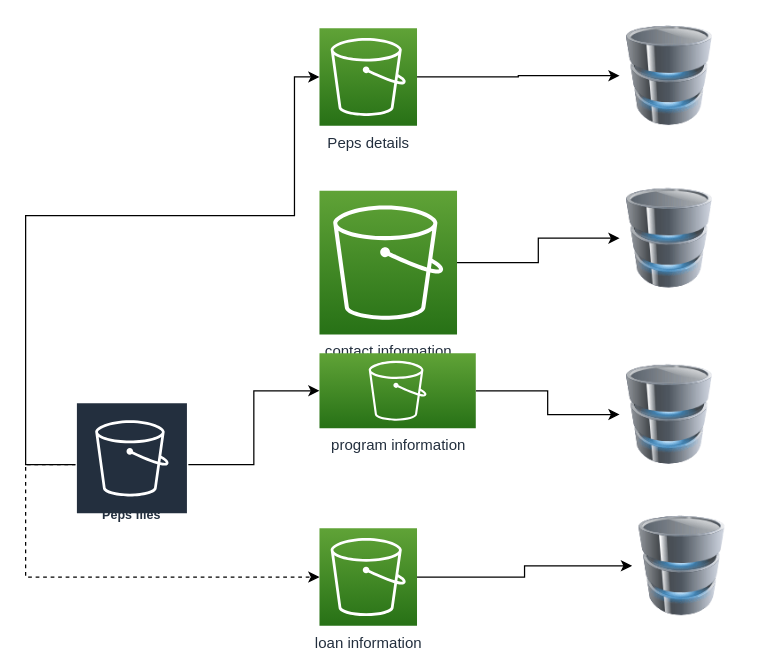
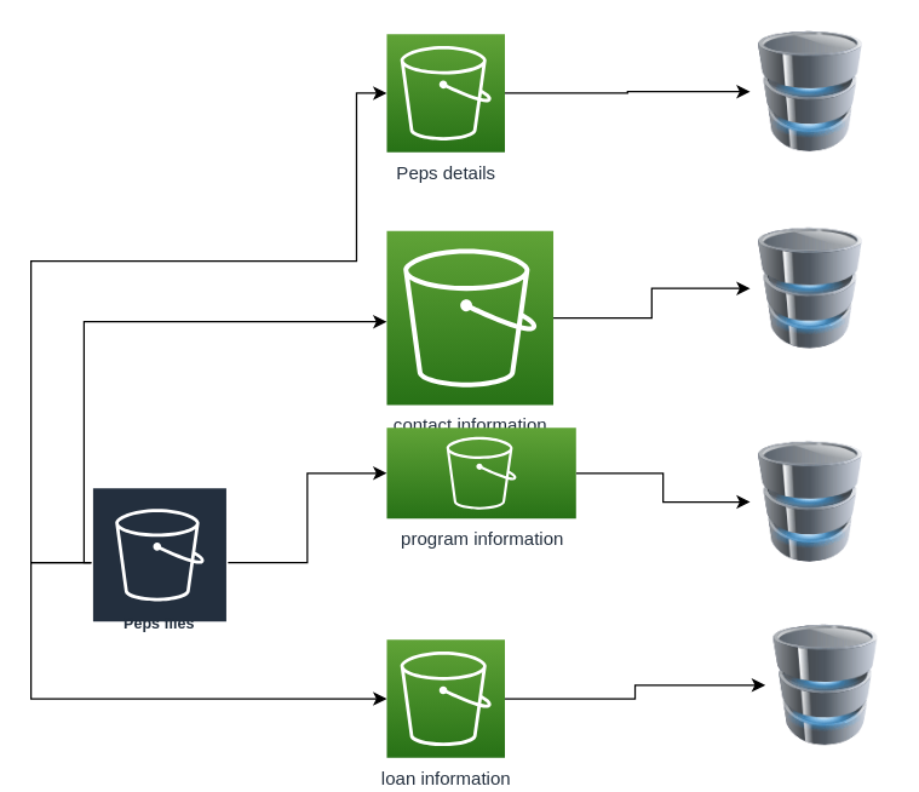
  <mxCell id="0" />
  <mxCell id="1" parent="0" />
  <mxCell id="2" style="edgeStyle=orthogonalEdgeStyle;rounded=0;orthogonalLoop=1;jettySize=auto;html=1;" edge="1" parent="1" source="6" target="8"><mxGeometry relative="1" as="geometry"><mxPoint x="235" y="62" as="targetPoint" /><Array as="points"><mxPoint x="20" y="172" /><mxPoint x="235" y="172" /><mxPoint x="235" y="61" /></Array></mxGeometry></mxCell>
+ <mxCell id="3" style="edgeStyle=orthogonalEdgeStyle;rounded=0;orthogonalLoop=1;jettySize=auto;html=1;" edge="1" parent="1" source="6" target="10"><mxGeometry relative="1" as="geometry"><mxPoint x="215" y="232" as="targetPoint" /><Array as="points"><mxPoint x="55" y="212" /></Array></mxGeometry></mxCell>
  <mxCell id="4" style="edgeStyle=orthogonalEdgeStyle;rounded=0;orthogonalLoop=1;jettySize=auto;html=1;entryX=0;entryY=0.5;entryDx=0;entryDy=0;entryPerimeter=0;" edge="1" parent="1" source="6" target="12"><mxGeometry relative="1" as="geometry" /></mxCell>
- <mxCell id="5" style="edgeStyle=orthogonalEdgeStyle;rounded=0;orthogonalLoop=1;jettySize=auto;html=1;dashed=1;" edge="1" parent="1" source="6" target="14"><mxGeometry relative="1" as="geometry"><mxPoint x="245" y="502" as="targetPoint" /><Array as="points"><mxPoint x="20" y="461" /></Array></mxGeometry></mxCell>
+ <mxCell id="5" style="edgeStyle=orthogonalEdgeStyle;rounded=0;orthogonalLoop=1;jettySize=auto;html=1;" edge="1" parent="1" source="6" target="14"><mxGeometry relative="1" as="geometry"><mxPoint x="245" y="502" as="targetPoint" /><Array as="points"><mxPoint x="20" y="461" /></Array></mxGeometry></mxCell>
  <mxCell id="6" value="Peps files" style="sketch=0;outlineConnect=0;fontColor=#232F3E;gradientColor=none;strokeColor=#ffffff;fillColor=#232F3E;dashed=0;verticalLabelPosition=middle;verticalAlign=bottom;align=center;html=1;whiteSpace=wrap;fontSize=10;fontStyle=1;spacing=3;shape=mxgraph.aws4.productIcon;prIcon=mxgraph.aws4.s3;" vertex="1" parent="1"><mxGeometry x="60" y="321" width="90" height="100" as="geometry" /></mxCell>
  <mxCell id="7" style="edgeStyle=orthogonalEdgeStyle;rounded=0;orthogonalLoop=1;jettySize=auto;html=1;" edge="1" parent="1" source="8" target="15"><mxGeometry relative="1" as="geometry" /></mxCell>
  <mxCell id="8" value="Peps details" style="sketch=0;points=[[0,0,0],[0.25,0,0],[0.5,0,0],[0.75,0,0],[1,0,0],[0,1,0],[0.25,1,0],[0.5,1,0],[0.75,1,0],[1,1,0],[0,0.25,0],[0,0.5,0],[0,0.75,0],[1,0.25,0],[1,0.5,0],[1,0.75,0]];outlineConnect=0;fontColor=#232F3E;gradientColor=#60A337;gradientDirection=north;fillColor=#277116;strokeColor=#ffffff;dashed=0;verticalLabelPosition=bottom;verticalAlign=top;align=center;html=1;fontSize=12;fontStyle=0;aspect=fixed;shape=mxgraph.aws4.resourceIcon;resIcon=mxgraph.aws4.s3;" vertex="1" parent="1"><mxGeometry x="255" y="22" width="78" height="78" as="geometry" /></mxCell>
  <mxCell id="9" style="edgeStyle=orthogonalEdgeStyle;rounded=0;orthogonalLoop=1;jettySize=auto;html=1;entryX=0;entryY=0.5;entryDx=0;entryDy=0;" edge="1" parent="1" source="10" target="16"><mxGeometry relative="1" as="geometry" /></mxCell>
  <mxCell id="10" value="contact information" style="sketch=0;points=[[0,0,0],[0.25,0,0],[0.5,0,0],[0.75,0,0],[1,0,0],[0,1,0],[0.25,1,0],[0.5,1,0],[0.75,1,0],[1,1,0],[0,0.25,0],[0,0.5,0],[0,0.75,0],[1,0.25,0],[1,0.5,0],[1,0.75,0]];outlineConnect=0;fontColor=#232F3E;gradientColor=#60A337;gradientDirection=north;fillColor=#277116;strokeColor=#ffffff;dashed=0;verticalLabelPosition=bottom;verticalAlign=top;align=center;html=1;fontSize=12;fontStyle=0;aspect=fixed;shape=mxgraph.aws4.resourceIcon;resIcon=mxgraph.aws4.s3;" vertex="1" parent="1"><mxGeometry x="255" y="152" width="110" height="115" as="geometry" /></mxCell>
  <mxCell id="11" style="edgeStyle=orthogonalEdgeStyle;rounded=0;orthogonalLoop=1;jettySize=auto;html=1;" edge="1" parent="1" source="12" target="17"><mxGeometry relative="1" as="geometry" /></mxCell>
  <mxCell id="12" value="program information" style="sketch=0;points=[[0,0,0],[0.25,0,0],[0.5,0,0],[0.75,0,0],[1,0,0],[0,1,0],[0.25,1,0],[0.5,1,0],[0.75,1,0],[1,1,0],[0,0.25,0],[0,0.5,0],[0,0.75,0],[1,0.25,0],[1,0.5,0],[1,0.75,0]];outlineConnect=0;fontColor=#232F3E;gradientColor=#60A337;gradientDirection=north;fillColor=#277116;strokeColor=#ffffff;dashed=0;verticalLabelPosition=bottom;verticalAlign=top;align=center;html=1;fontSize=12;fontStyle=0;aspect=fixed;shape=mxgraph.aws4.resourceIcon;resIcon=mxgraph.aws4.s3;" vertex="1" parent="1"><mxGeometry x="255" y="282" width="125" height="60" as="geometry" /></mxCell>
  <mxCell id="13" style="edgeStyle=orthogonalEdgeStyle;rounded=0;orthogonalLoop=1;jettySize=auto;html=1;" edge="1" parent="1" source="14" target="18"><mxGeometry relative="1" as="geometry" /></mxCell>
  <mxCell id="14" value="loan information" style="sketch=0;points=[[0,0,0],[0.25,0,0],[0.5,0,0],[0.75,0,0],[1,0,0],[0,1,0],[0.25,1,0],[0.5,1,0],[0.75,1,0],[1,1,0],[0,0.25,0],[0,0.5,0],[0,0.75,0],[1,0.25,0],[1,0.5,0],[1,0.75,0]];outlineConnect=0;fontColor=#232F3E;gradientColor=#60A337;gradientDirection=north;fillColor=#277116;strokeColor=#ffffff;dashed=0;verticalLabelPosition=bottom;verticalAlign=top;align=center;html=1;fontSize=12;fontStyle=0;aspect=fixed;shape=mxgraph.aws4.resourceIcon;resIcon=mxgraph.aws4.s3;" vertex="1" parent="1"><mxGeometry x="255" y="422" width="78" height="78" as="geometry" /></mxCell>
  <mxCell id="15" value="" style="image;html=1;image=img/lib/clip_art/computers/Database_128x128.png" vertex="1" parent="1"><mxGeometry x="495" y="20" width="80" height="80" as="geometry" /></mxCell>
  <mxCell id="16" value="" style="image;html=1;image=img/lib/clip_art/computers/Database_128x128.png" vertex="1" parent="1"><mxGeometry x="495" y="150" width="80" height="80" as="geometry" /></mxCell>
  <mxCell id="17" value="" style="image;html=1;image=img/lib/clip_art/computers/Database_128x128.png" vertex="1" parent="1"><mxGeometry x="495" y="291" width="80" height="80" as="geometry" /></mxCell>
  <mxCell id="18" value="" style="image;html=1;image=img/lib/clip_art/computers/Database_128x128.png" vertex="1" parent="1"><mxGeometry x="505" y="412" width="80" height="80" as="geometry" /></mxCell>
